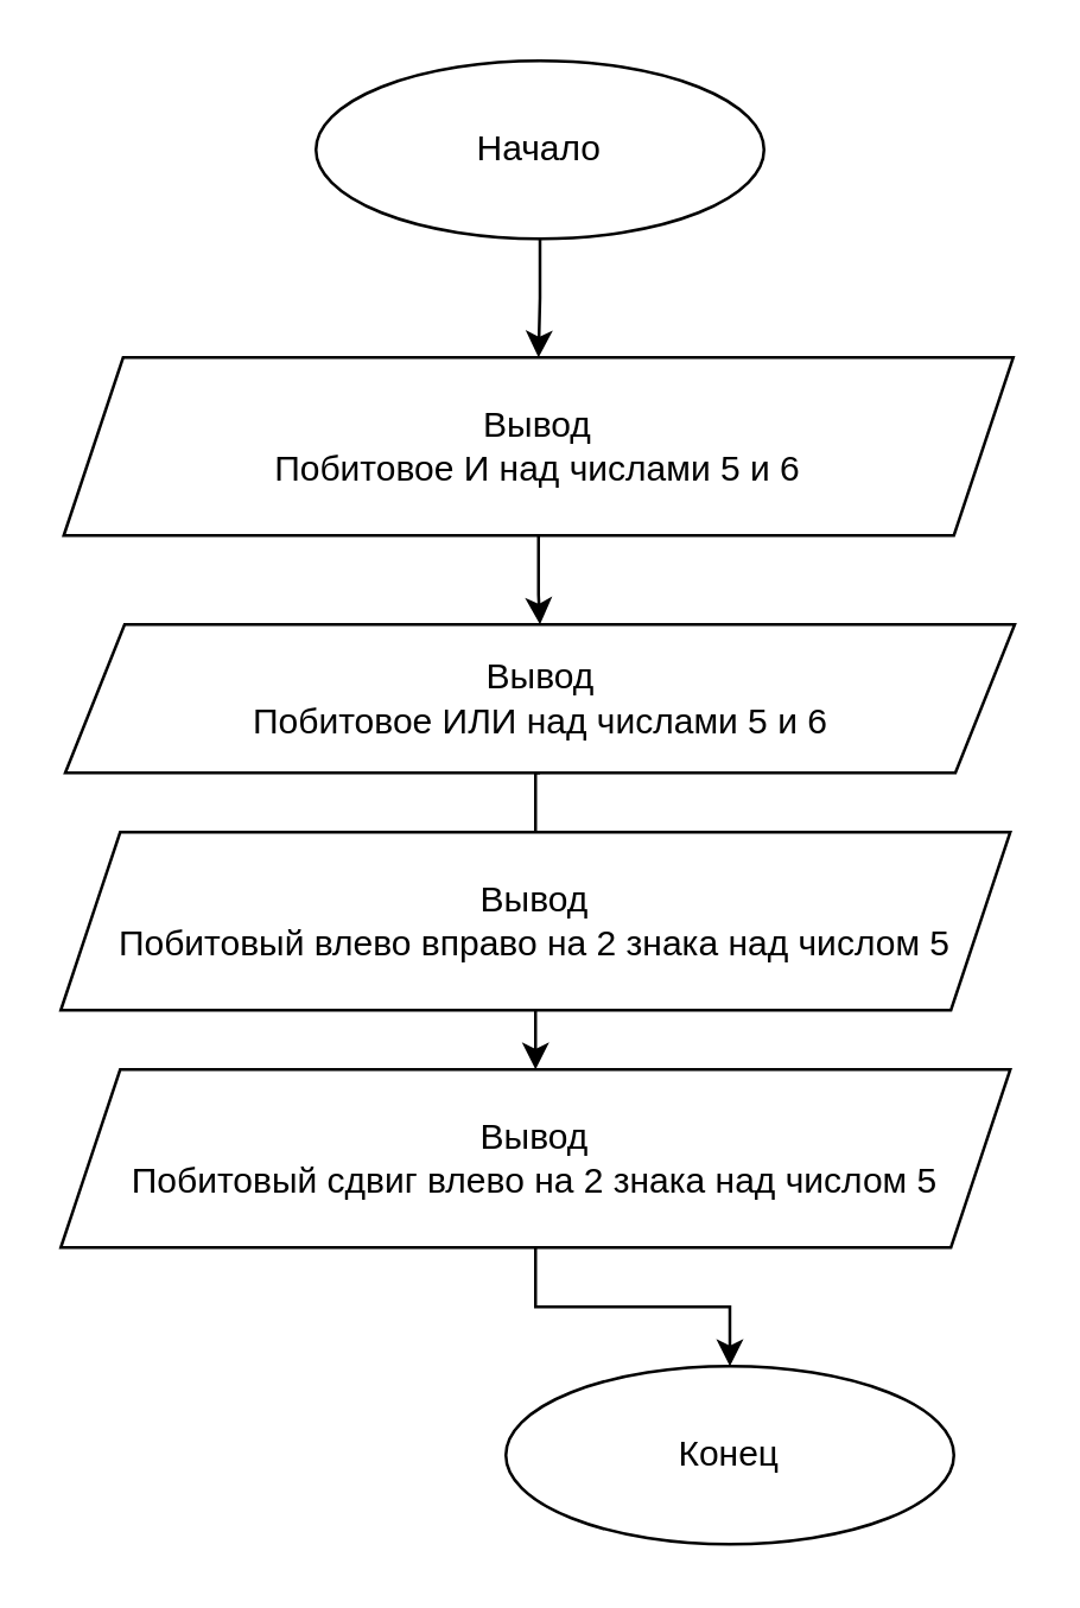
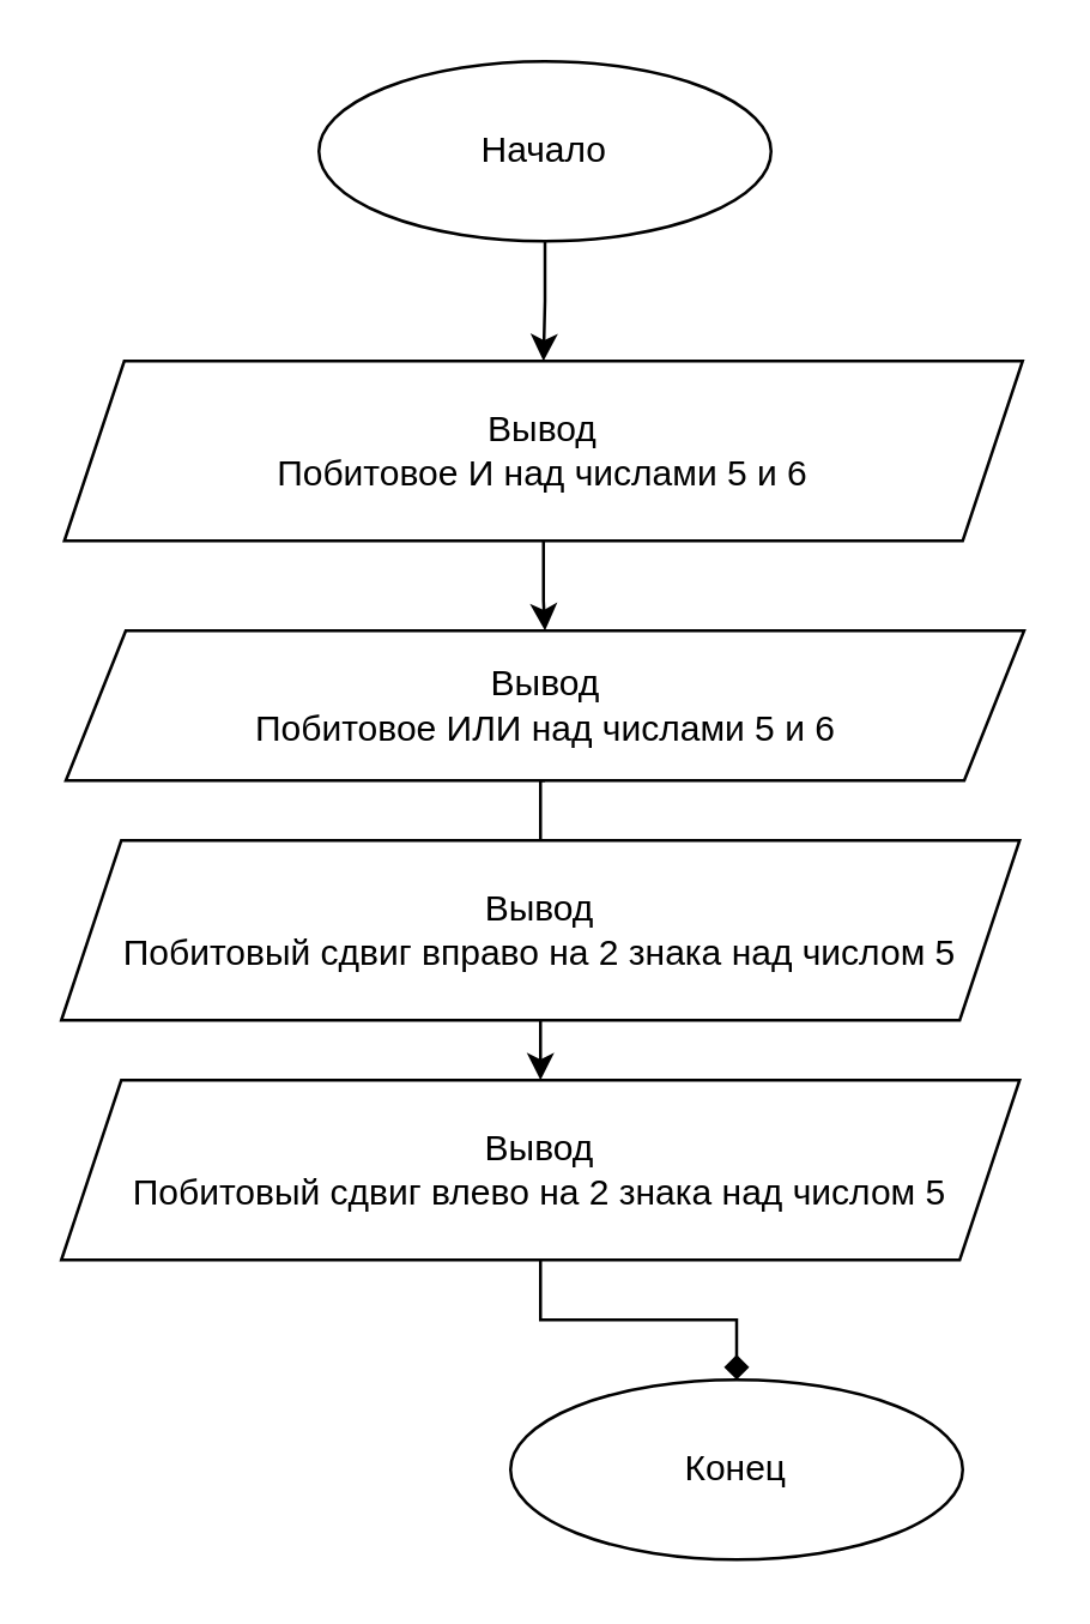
  <mxCell id="0" />
  <mxCell id="1" parent="0" />
  <mxCell id="2" style="edgeStyle=orthogonalEdgeStyle;rounded=0;orthogonalLoop=1;jettySize=auto;html=1;exitX=0.5;exitY=1;exitDx=0;exitDy=0;entryX=0.5;entryY=0;entryDx=0;entryDy=0;" parent="1" source="3" target="6" edge="1"><mxGeometry relative="1" as="geometry"><mxPoint x="185.5" y="120" as="targetPoint" /></mxGeometry></mxCell>
  <mxCell id="3" value="Начало" style="ellipse;whiteSpace=wrap;html=1;" parent="1" vertex="1"><mxGeometry x="106" y="20" width="151" height="60" as="geometry" /></mxCell>
  <mxCell id="4" value="Конец" style="ellipse;whiteSpace=wrap;html=1;" parent="1" vertex="1"><mxGeometry x="170" y="460" width="151" height="60" as="geometry" /></mxCell>
  <mxCell id="5" style="edgeStyle=orthogonalEdgeStyle;rounded=0;orthogonalLoop=1;jettySize=auto;html=1;entryX=0.5;entryY=0;entryDx=0;entryDy=0;" parent="1" source="6" target="8" edge="1"><mxGeometry relative="1" as="geometry" /></mxCell>
  <mxCell id="6" value="Вывод&lt;br&gt;Побитовое И над числами 5 и 6" style="shape=parallelogram;perimeter=parallelogramPerimeter;whiteSpace=wrap;html=1;fixedSize=1;" parent="1" vertex="1"><mxGeometry x="21" y="120" width="320" height="60" as="geometry" /></mxCell>
  <mxCell id="7" style="edgeStyle=orthogonalEdgeStyle;rounded=0;orthogonalLoop=1;jettySize=auto;html=1;exitX=0.5;exitY=1;exitDx=0;exitDy=0;entryX=0.5;entryY=0;entryDx=0;entryDy=0;endArrow=none;" parent="1" source="8" target="10" edge="1"><mxGeometry relative="1" as="geometry" /></mxCell>
  <mxCell id="8" value="Вывод&lt;br&gt;Побитовое ИЛИ над числами 5 и 6" style="shape=parallelogram;perimeter=parallelogramPerimeter;whiteSpace=wrap;html=1;fixedSize=1;" parent="1" vertex="1"><mxGeometry x="21.5" y="210" width="320" height="50" as="geometry" /></mxCell>
  <mxCell id="9" style="edgeStyle=orthogonalEdgeStyle;rounded=0;orthogonalLoop=1;jettySize=auto;html=1;exitX=0.5;exitY=1;exitDx=0;exitDy=0;entryX=0.5;entryY=0;entryDx=0;entryDy=0;" parent="1" source="10" target="12" edge="1"><mxGeometry relative="1" as="geometry" /></mxCell>
- <mxCell id="10" value="Вывод&lt;br&gt;Побитовый влево вправо на 2 знака над числом 5" style="shape=parallelogram;perimeter=parallelogramPerimeter;whiteSpace=wrap;html=1;fixedSize=1;" parent="1" vertex="1"><mxGeometry x="20" y="280" width="320" height="60" as="geometry" /></mxCell>
- <mxCell id="11" style="edgeStyle=orthogonalEdgeStyle;rounded=0;orthogonalLoop=1;jettySize=auto;html=1;exitX=0.5;exitY=1;exitDx=0;exitDy=0;" parent="1" source="12" target="4" edge="1"><mxGeometry relative="1" as="geometry" /></mxCell>
+ <mxCell id="10" value="Вывод&lt;br&gt;Побитовый сдвиг вправо на 2 знака над числом 5" style="shape=parallelogram;perimeter=parallelogramPerimeter;whiteSpace=wrap;html=1;fixedSize=1;" parent="1" vertex="1"><mxGeometry x="20" y="280" width="320" height="60" as="geometry" /></mxCell>
+ <mxCell id="11" style="edgeStyle=orthogonalEdgeStyle;rounded=0;orthogonalLoop=1;jettySize=auto;html=1;exitX=0.5;exitY=1;exitDx=0;exitDy=0;endArrow=diamond;" parent="1" source="12" target="4" edge="1"><mxGeometry relative="1" as="geometry" /></mxCell>
  <mxCell id="12" value="Вывод&lt;br&gt;Побитовый сдвиг влево на 2 знака над числом 5" style="shape=parallelogram;perimeter=parallelogramPerimeter;whiteSpace=wrap;html=1;fixedSize=1;" parent="1" vertex="1"><mxGeometry x="20" y="360" width="320" height="60" as="geometry" /></mxCell>
